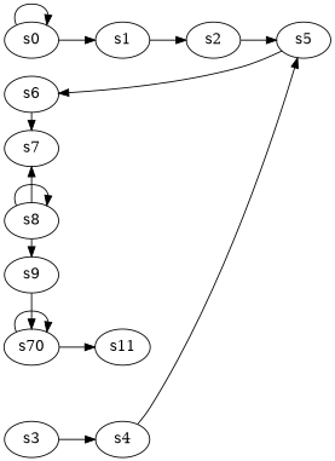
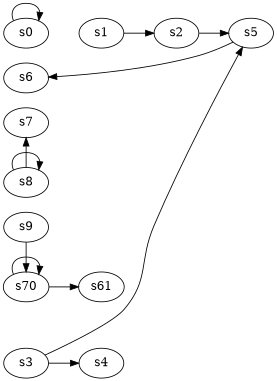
  digraph {
    rankdir=LR
    node [player=0]
    s0
    s1 [player=1]
    s2
    s5 [player=1]
    s3 [player=1]
    s4
    s6
    s7 [player=1]
    s8
    s9 [player=1]
    n11 [label=s70]
-   s11 [player=1]
+   s11 [player=1 label=s61]
    s0 -> s0 [constraint="time % 3 == 0"]
-   s0 -> s1
    s1 -> s2
    s2 -> s5
    s5 -> s6 [constraint="time == 8 || time == 15"]
    s3 -> s4
-   s4 -> s5 [constraint="time % 3 == 2"]
-   s6 -> s7 [constraint="time % 5 == 1"]
+   s3 -> s5 [constraint="time % 3 == 2"]
    s8 -> s7 [constraint="time == 2 || time == 9 || time == 13 || time == 15 || time == 18"]
    s8 -> s8 [constraint="time % 4 == 0"]
-   s8 -> s9 [constraint="time % 5 == 4"]
    s9 -> n11 [constraint="time == 6"]
    n11 -> n11 [constraint="time % 2 == 0"]
    n11 -> s11
  }
